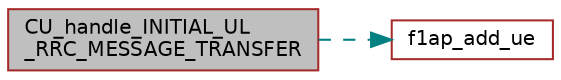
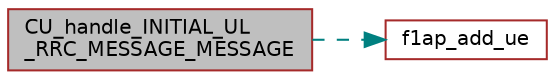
  digraph {
    rankdir=LR
    node [color=brown fontname=Helvetica fontsize=10 shape=record style=filled]
-   n1 [fillcolor=grey75 fontcolor=black height=0.2 label="CU_handle_INITIAL_UL\l_RRC_MESSAGE_TRANSFER" width=0.4]
+   n1 [fillcolor=grey75 fontcolor=black height=0.2 label="CU_handle_INITIAL_UL\l_RRC_MESSAGE_MESSAGE" width=0.4]
    n2 [fillcolor=white height=0.2 label=f1ap_add_ue width=0.4]
    n1 -> n2 [color=teal fontname=Helvetica fontsize=10 labelfontname=Helvetica labelfontsize=10 style=dashed]
  }
